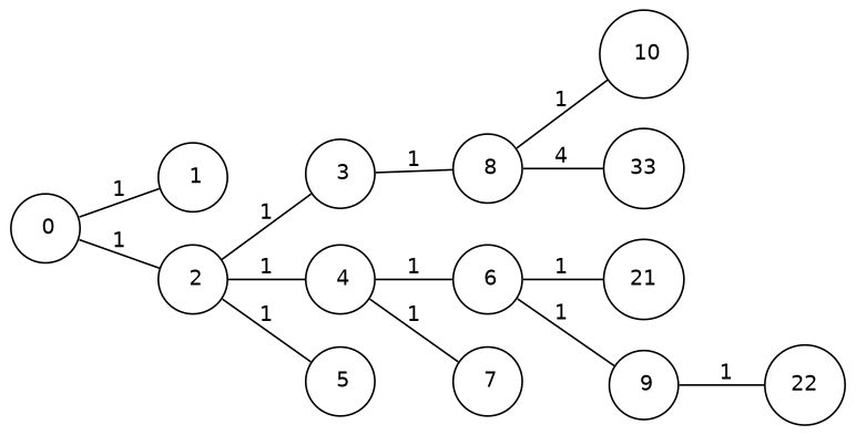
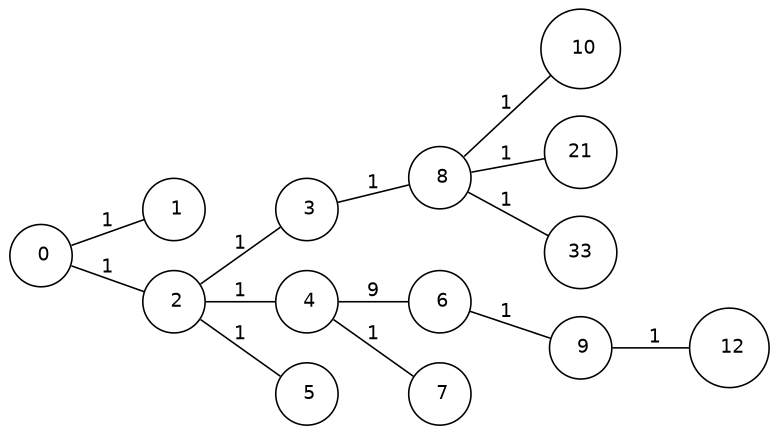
  graph {
    fixedsize="true;"
    fontname="DejaVu Sans"
    rankdir=LR
    node [color=black fontname="DejaVu Sans" fontsize=12 hight=.12 shape=circle]
    edge [fontname="DejaVu Sans" fontsize=12]
    n1 [label=" 0" width=.12]
    n2 [label=" 1" width=.12]
    n3 [label=" 2" width=.12]
    n4 [label=" 3" width=.12]
    n5 [label=" 4" width=.12]
    n6 [label=" 5" width=.12]
    n7 [label=" 8" width=.12]
    n8 [label=" 6" width=.12]
    n9 [label=" 7" width=.12]
    n10 [label=" 10" width=.12]
    n11 [label=21 width=.12]
    n12 [label=33 width=.12]
    n13 [label=" 9" width=.12]
-   n14 [label=22 width=.12]
+   n14 [label=" 12" width=.12]
    n1 -- n2 [label=1]
    n1 -- n3 [label=1]
    n3 -- n4 [label=1]
    n3 -- n5 [label=1]
    n3 -- n6 [label=1]
    n4 -- n7 [label=1]
-   n5 -- n8 [label=1]
+   n5 -- n8 [label=9]
    n5 -- n9 [label=1]
    n7 -- n10 [label=1]
-   n8 -- n11 [label=1]
-   n7 -- n12 [label=4]
+   n7 -- n11 [label=1]
+   n7 -- n12 [label=1]
    n8 -- n13 [label=1]
    n13 -- n14 [label=1]
  }
